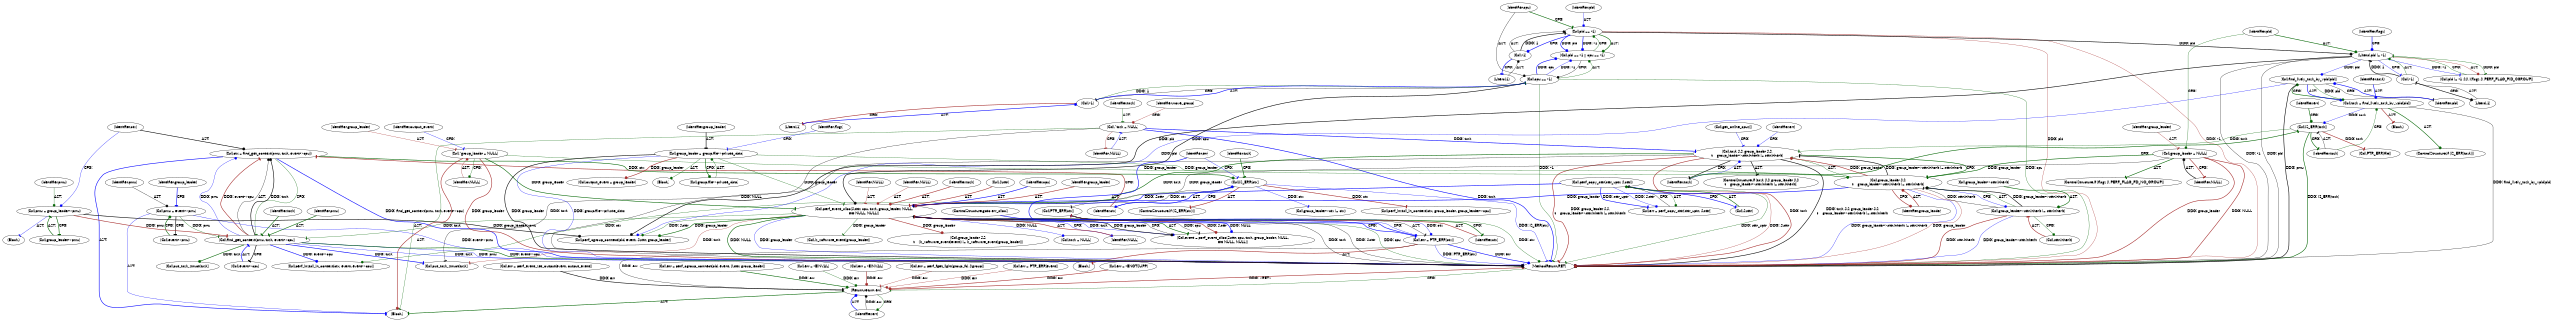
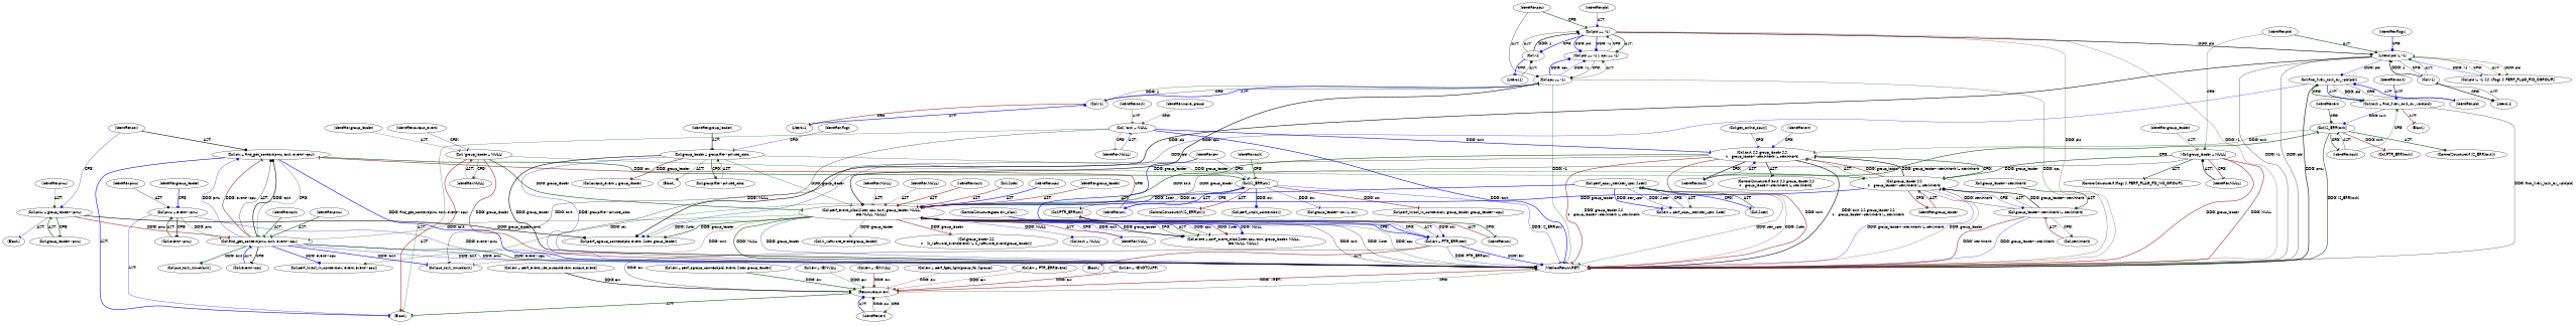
  digraph {
    fontname=Lato
    node [fontname=Lato]
    edge [arrowhead=dot color=darkgreen fontname=Lato style=bold]
    n1 [label="(Call,PTR_ERR(ctx))"]
-   n2 [label="(Call,err = PTR_ERR(ctx))"]
+   n2 [label="(Call,err = PTR_ERR(attr))"]
    n3 [label="(Identifier,ctx)"]
    n4 [label="(MethodReturn,RET)"]
    n5 [label="(Return,return err;)"]
    n6 [label="(Block,)"]
    n7 [label="(Call,IS_ERR(ctx))"]
    n8 [label="(Call,group_leader->ctx != ctx)"]
    n9 [label="(Call,perf_install_in_context(ctx, group_leader, group_leader->cpu))"]
    n10 [label="(Call,perf_install_in_context(ctx, event, event->cpu))"]
    n11 [label="(Identifier,ctx)"]
    n12 [label="(ControlStructure,if (IS_ERR(ctx)))"]
+   n13 [label="(Call,perf_unpin_context(ctx))"]
    n14 [label="(Call,ctx = find_get_context(pmu, task, event->cpu))"]
    n15 [label="(Call,find_get_context(pmu, task, event->cpu))"]
    n16 [label="(Block,)"]
    n17 [label="(Call,event->cpu)"]
    n18 [label="(Call,put_task_struct(task))"]
    n19 [label="(Call,put_task_struct(task))"]
    n20 [label="(Call,pmu = event->pmu)"]
    n21 [label="(Call,event->pmu)"]
    n22 [label="(Call,pmu = group_leader->pmu)"]
    n23 [label="(Call,group_leader->pmu)"]
    n24 [label="(Block,)"]
    n25 [label="(Call,perf_cgroup_connect(pid, event, &attr, group_leader))"]
    n26 [label="(Call,perf_event_alloc(&attr, cpu, task, group_leader, NULL,\n\t\t\t\t NULL, NULL))"]
    n27 [label="(Call,task = NULL)"]
    n28 [label="(Identifier,NULL)"]
    n29 [label="(Call,event = perf_event_alloc(&attr, cpu, task, group_leader, NULL,\n\t\t\t\t NULL, NULL))"]
    n30 [label="(Call,is_software_event(group_leader))"]
    n31 [label="(Call,group_leader &&\n\t    (is_software_event(event) != is_software_event(group_leader)))"]
    n32 [label="(Call,perf_copy_attr(attr_uptr, &attr))"]
    n33 [label="(Call,err = perf_copy_attr(attr_uptr, &attr))"]
    n34 [label="(Call,&attr)"]
    n35 [label="(Call,cpu == -1)"]
    n36 [label="(Call,-1)"]
    n37 [label="(Call,pid == -1 || cpu == -1)"]
    n38 [label="(Literal,1)"]
    n39 [label="(Call,pid == -1)"]
    n40 [label="(Call,task && group_leader &&\n\t    group_leader->attr.inherit != attr.inherit)"]
    n41 [label="(Call,group_leader &&\n\t    group_leader->attr.inherit != attr.inherit)"]
    n42 [label="(Identifier,task)"]
    n43 [label="(ControlStructure,if (task && group_leader &&\n\t    group_leader->attr.inherit != attr.inherit))"]
    n44 [label="(Call,group_leader->attr.inherit != attr.inherit)"]
    n45 [label="(Identifier,group_leader)"]
    n46 [label="(Call,IS_ERR(task))"]
    n47 [label="(Call,*task = NULL)"]
    n48 [label="(Identifier,NULL)"]
-   n49 [label="(Call,PTR_ERR(file))"]
+   n49 [label="(Call,PTR_ERR(task))"]
    n50 [label="(Identifier,task)"]
    n51 [label="(ControlStructure,if (IS_ERR(task)))"]
    n52 [label="(Call,task = find_lively_task_by_vpid(pid))"]
    n53 [label="(Call,find_lively_task_by_vpid(pid))"]
    n54 [label="(Block,)"]
    n55 [label="(Identifier,pid)"]
    n56 [label="(Literal,pid != -1)"]
    n57 [label="(Call,-1)"]
    n58 [label="(Call,pid != -1 && !(flags & PERF_FLAG_PID_CGROUP))"]
    n59 [label="(Literal,1)"]
    n60 [label="(Call,-1)"]
    n61 [label="(Literal,1)"]
    n62 [label="(Call,attr.inherit)"]
    n63 [label="(Call,*group_leader = NULL)"]
    n64 [label="(Identifier,NULL)"]
    n65 [label="(Call,group_leader = group.file->private_data)"]
    n66 [label="(Call,output_event = group_leader)"]
    n67 [label="(Call,group.file->private_data)"]
    n68 [label="(Block,)"]
    n69 [label="(Call,group_leader = NULL)"]
    n70 [label="(ControlStructure,if (flags & PERF_FLAG_FD_NO_GROUP))"]
    n71 [label="(Identifier,NULL)"]
    n72 [label="(Identifier,err)"]
    n73 [label="(Identifier,group_leader)"]
    n74 [label="(Identifier,group_leader)"]
    n75 [label="(Identifier,flags)"]
    n76 [label="(Identifier,task)"]
    n77 [label="(Identifier,group_leader)"]
    n78 [label="(Identifier,pmu)"]
    n79 [label="(Call,err = perf_fget_light(group_fd, &group))"]
    n80 [label="(Identifier,pmu)"]
    n81 [label="(Identifier,cpu)"]
    n82 [label="(Identifier,pmu)"]
    n83 [label="(Call,&attr)"]
    n84 [label="(Call,group_leader->attr.inherit)"]
    n85 [label="(Identifier,task)"]
    n86 [label="(Identifier,pid)"]
    n87 [label="(Identifier,pid)"]
    n88 [label="(Identifier,task)"]
    n89 [label="(Identifier,move_group)"]
    n90 [label="(Call,get_online_cpus())"]
    n91 [label="(Identifier,task)"]
    n92 [label="(ControlStructure,goto err_alloc;)"]
    n93 [label="(Identifier,cpu)"]
    n94 [label="(Call,err = PTR_ERR(event))"]
    n95 [label="(Identifier,group_leader)"]
    n96 [label="(Call,err = -ENOTSUPP)"]
    n97 [label="(Call,err = perf_event_set_output(event, output_event))"]
    n98 [label="(Call,err = perf_cgroup_connect(pid, event, &attr, group_leader))"]
    n99 [label="(Identifier,ctx)"]
    n100 [label="(Identifier,task)"]
    n101 [label="(Call,err = -EINVAL)"]
    n102 [label="(Identifier,group_leader)"]
    n103 [label="(Identifier,NULL)"]
    n104 [label="(Identifier,flags)"]
    n105 [label="(Identifier,err)"]
    n106 [label="(Identifier,err)"]
    n107 [label="(Identifier,err)"]
    n108 [label="(Call,err = -EINVAL)"]
    n109 [label="(Identifier,NULL)"]
    n110 [label="(Identifier,output_event)"]
    n1 -> n2 [arrowhead=tee color=black label="AST: " style=solid]
    n1 -> n2 [color=blue label="DDG: ctx" style=solid]
    n1 -> n3 [arrowhead=tee label="CFG: "]
-   n1 -> n4 [label="DDG: ctx" style=solid]
    n2 -> n1 [arrowhead=tee color=blue label="CFG: " style=solid]
    n2 -> n4 [color=blue label="DDG: err"]
    n2 -> n4 [arrowhead=tee color=blue label="DDG: PTR_ERR(ctx)" style=solid]
    n2 -> n5 [arrowhead=tee color=black label="DDG: err" style=solid]
    n2 -> n6 [arrowhead=tee color=brown label="AST: "]
    n3 -> n1 [arrowhead=tee color=brown label="AST: "]
    n4 -> n5 [arrowhead=tee label="CFG: " style=solid]
    n5 -> n4 [color=brown label="DDG: <RET>"]
    n5 -> n16 [arrowhead=tee label="AST: "]
    n5 -> n72 [label="CFG: " style=solid]
    n7 -> n1 [arrowhead=tee color=black label="DDG: ctx" style=solid]
    n7 -> n4 [arrowhead=tee color=blue label="DDG: IS_ERR(ctx)" style=solid]
    n7 -> n8 [arrowhead=tee color=blue label="DDG: ctx" style=solid]
    n7 -> n9 [arrowhead=tee color=brown label="DDG: ctx"]
    n7 -> n10 [label="DDG: ctx" style=solid]
    n7 -> n11 [color=blue label="CFG: " style=solid]
    n7 -> n12 [arrowhead=tee color=brown label="AST: "]
+   n7 -> n13 [color=blue label="DDG: ctx"]
    n11 -> n7 [color=blue label="AST: "]
    n11 -> n14 [arrowhead=tee color=brown label="CFG: "]
    n14 -> n4 [color=blue label="DDG: find_get_context(pmu, task, event->cpu)"]
    n14 -> n7 [label="DDG: ctx"]
    n14 -> n15 [arrowhead=tee label="CFG: " style=solid]
    n14 -> n16 [arrowhead=tee color=blue label="AST: "]
    n15 -> n4 [color=blue label="DDG: task" style=solid]
    n15 -> n4 [color=blue label="DDG: pmu" style=solid]
    n15 -> n4 [label="DDG: event->cpu"]
    n15 -> n10 [color=blue label="DDG: event->cpu"]
    n15 -> n14 [color=black label="AST: " style=solid]
    n15 -> n14 [color=blue label="DDG: pmu" style=solid]
    n15 -> n14 [color=black label="DDG: task"]
    n15 -> n14 [arrowhead=tee color=brown label="DDG: event->cpu"]
    n15 -> n17 [arrowhead=tee color=black label="CFG: "]
    n15 -> n18 [label="DDG: task"]
    n15 -> n19 [arrowhead=tee color=blue label="DDG: task"]
    n17 -> n15 [arrowhead=tee color=blue label="AST: "]
    n20 -> n4 [arrowhead=tee color=blue label="DDG: event->pmu" style=solid]
    n20 -> n15 [arrowhead=tee label="DDG: pmu" style=solid]
    n20 -> n16 [arrowhead=tee color=blue label="AST: " style=solid]
    n20 -> n21 [arrowhead=tee color=black label="CFG: "]
-   n21 -> n20 [label="CFG: "]
+   n21 -> n20 [label="AST: "]
    n22 -> n15 [arrowhead=tee color=brown label="DDG: pmu"]
    n22 -> n23 [arrowhead=tee label="CFG: "]
    n22 -> n24 [arrowhead=tee color=blue label="AST: " style=solid]
    n22 -> n25 [color=black label="DDG: group_leader->pmu"]
    n23 -> n22 [arrowhead=tee label="AST: "]
    n26 -> n4 [arrowhead=tee color=black label="DDG: task" style=solid]
    n26 -> n4 [arrowhead=tee color=black label="DDG: &attr" style=solid]
    n26 -> n4 [label="DDG: cpu" style=solid]
    n26 -> n4 [label="DDG: NULL"]
    n26 -> n4 [color=blue label="DDG: group_leader" style=solid]
    n26 -> n15 [arrowhead=tee label="DDG: task" style=solid]
    n26 -> n19 [arrowhead=tee color=brown label="DDG: task" style=solid]
    n26 -> n25 [label="DDG: &attr" style=solid]
    n26 -> n25 [label="DDG: group_leader"]
    n26 -> n27 [color=blue label="DDG: NULL" style=solid]
    n26 -> n28 [color=blue label="CFG: " style=solid]
    n26 -> n29 [arrowhead=tee label="AST: "]
    n26 -> n29 [arrowhead=tee color=black label="DDG: cpu" style=solid]
    n26 -> n29 [color=brown label="DDG: &attr"]
    n26 -> n29 [color=blue label="DDG: NULL"]
    n26 -> n29 [color=blue label="DDG: task" style=solid]
    n26 -> n29 [color=black label="DDG: group_leader"]
    n26 -> n30 [arrowhead=tee label="DDG: group_leader" style=solid]
    n26 -> n31 [color=brown label="DDG: group_leader"]
    n28 -> n26 [arrowhead=tee color=brown label="AST: "]
    n29 -> n26 [arrowhead=tee color=black label="CFG: " style=solid]
    n32 -> n4 [arrowhead=tee label="DDG: attr_uptr" style=solid]
    n32 -> n4 [color=brown label="DDG: &attr" style=solid]
    n32 -> n26 [color=blue label="DDG: &attr"]
    n32 -> n33 [label="AST: " style=solid]
    n32 -> n33 [arrowhead=tee color=blue label="DDG: attr_uptr"]
    n32 -> n33 [color=blue label="DDG: &attr" style=solid]
    n32 -> n34 [arrowhead=tee color=blue label="CFG: "]
    n33 -> n32 [arrowhead=tee color=black label="CFG: " style=solid]
    n34 -> n32 [label="AST: "]
    n35 -> n4 [arrowhead=tee label="DDG: -1" style=solid]
    n35 -> n4 [label="DDG: cpu" style=solid]
    n35 -> n26 [color=black label="DDG: cpu"]
    n35 -> n36 [arrowhead=tee color=black label="CFG: " style=solid]
    n35 -> n37 [label="AST: " style=solid]
    n35 -> n37 [color=blue label="DDG: cpu"]
    n35 -> n37 [color=blue label="DDG: -1" style=solid]
    n36 -> n35 [arrowhead=tee color=blue label="AST: "]
    n36 -> n35 [arrowhead=tee label="DDG: 1" style=solid]
    n36 -> n38 [arrowhead=tee color=brown label="CFG: "]
    n37 -> n35 [color=black label="CFG: " style=solid]
    n37 -> n39 [label="CFG: " style=solid]
    n38 -> n36 [color=blue label="AST: "]
    n39 -> n4 [arrowhead=tee color=brown label="DDG: -1" style=solid]
    n39 -> n4 [color=brown label="DDG: pid" style=solid]
    n39 -> n37 [label="AST: "]
    n39 -> n37 [color=blue label="DDG: pid"]
    n39 -> n37 [color=blue label="DDG: -1"]
    n39 -> n56 [color=black label="DDG: pid"]
    n39 -> n60 [color=blue label="CFG: "]
    n40 -> n4 [arrowhead=tee color=brown label="DDG: group_leader &&\n\t    group_leader->attr.inherit != attr.inherit"]
    n40 -> n4 [color=brown label="DDG: task"]
    n40 -> n4 [arrowhead=tee color=black label="DDG: task && group_leader &&\n\t    group_leader->attr.inherit != attr.inherit"]
    n40 -> n19 [arrowhead=tee color=black label="DDG: task" style=solid]
    n40 -> n26 [arrowhead=tee label="DDG: task"]
    n40 -> n41 [arrowhead=tee label="CFG: "]
    n40 -> n42 [arrowhead=tee color=black label="CFG: "]
    n40 -> n43 [arrowhead=tee color=black label="AST: "]
    n41 -> n4 [color=blue label="DDG: group_leader->attr.inherit != attr.inherit" style=solid]
    n41 -> n4 [color=brown label="DDG: group_leader" style=solid]
    n41 -> n26 [color=blue label="DDG: group_leader"]
    n41 -> n40 [arrowhead=tee label="AST: " style=solid]
    n41 -> n40 [color=brown label="DDG: group_leader"]
    n41 -> n40 [arrowhead=tee color=black label="DDG: group_leader->attr.inherit != attr.inherit"]
    n41 -> n44 [color=blue label="CFG: " style=solid]
    n41 -> n45 [color=brown label="CFG: "]
    n42 -> n40 [color=blue label="AST: " style=solid]
    n42 -> n46 [arrowhead=tee label="CFG: "]
    n44 -> n4 [color=brown label="DDG: attr.inherit"]
    n44 -> n4 [arrowhead=tee color=blue label="DDG: group_leader->attr.inherit" style=solid]
    n44 -> n41 [label="AST: " style=solid]
    n44 -> n41 [color=black label="DDG: group_leader->attr.inherit"]
    n44 -> n41 [arrowhead=tee color=black label="DDG: attr.inherit" style=solid]
    n44 -> n62 [label="CFG: " style=solid]
    n45 -> n41 [color=brown label="AST: "]
    n46 -> n4 [label="DDG: IS_ERR(task)"]
    n46 -> n40 [arrowhead=tee label="DDG: task" style=solid]
    n46 -> n49 [arrowhead=tee color=brown label="DDG: task"]
    n46 -> n50 [arrowhead=tee label="CFG: "]
-   n52 -> n51 [label="AST: "]
+   n46 -> n51 [label="AST: "]
    n47 -> n4 [arrowhead=tee color=blue label="DDG: task"]
    n47 -> n4 [arrowhead=tee color=black label="DDG: NULL" style=solid]
    n47 -> n16 [arrowhead=tee label="AST: " style=solid]
    n47 -> n40 [arrowhead=tee color=blue label="DDG: task"]
    n47 -> n48 [arrowhead=tee color=brown label="CFG: " style=solid]
    n48 -> n47 [arrowhead=tee color=blue label="AST: " style=solid]
    n50 -> n46 [arrowhead=tee color=black label="AST: " style=solid]
    n50 -> n52 [label="CFG: " style=solid]
    n52 -> n4 [color=black label="DDG: find_lively_task_by_vpid(pid)" style=solid]
    n52 -> n46 [color=blue label="DDG: task" style=solid]
    n52 -> n53 [label="CFG: "]
    n52 -> n54 [arrowhead=tee color=brown label="AST: "]
    n53 -> n4 [arrowhead=tee color=black label="DDG: pmu"]
    n53 -> n25 [color=blue label="DDG: pid" style=solid]
    n53 -> n52 [color=blue label="AST: "]
    n53 -> n52 [label="DDG: pid" style=solid]
    n53 -> n55 [arrowhead=tee color=black label="CFG: " style=solid]
    n55 -> n53 [color=blue label="AST: "]
    n56 -> n4 [color=black label="DDG: pid" style=solid]
    n56 -> n4 [color=black label="DDG: -1" style=solid]
    n56 -> n25 [color=black label="DDG: pid"]
    n56 -> n53 [color=blue label="DDG: pid" style=solid]
    n56 -> n57 [arrowhead=tee color=blue label="CFG: " style=solid]
    n56 -> n58 [color=brown label="AST: " style=solid]
    n56 -> n58 [arrowhead=tee label="DDG: pid" style=solid]
    n56 -> n58 [arrowhead=tee color=blue label="DDG: -1" style=solid]
    n57 -> n56 [label="AST: " style=solid]
    n57 -> n56 [arrowhead=tee color=black label="DDG: 1"]
    n57 -> n59 [color=black label="CFG: "]
    n58 -> n56 [arrowhead=tee label="CFG: " style=solid]
    n59 -> n57 [arrowhead=tee color=black label="AST: " style=solid]
    n60 -> n39 [color=black label="AST: " style=solid]
    n60 -> n39 [arrowhead=tee color=black label="DDG: 1"]
    n60 -> n61 [arrowhead=tee color=blue label="CFG: "]
    n61 -> n60 [color=black label="AST: " style=solid]
    n62 -> n44 [arrowhead=tee color=brown label="AST: "]
    n63 -> n4 [color=brown label="DDG: group_leader"]
    n63 -> n16 [color=brown label="AST: "]
    n63 -> n26 [arrowhead=tee label="DDG: group_leader"]
    n63 -> n41 [label="DDG: group_leader" style=solid]
    n63 -> n64 [label="CFG: " style=solid]
    n64 -> n63 [color=brown label="AST: " style=solid]
    n65 -> n4 [color=blue label="DDG: group.file->private_data" style=solid]
    n65 -> n4 [color=black label="DDG: group_leader"]
    n65 -> n26 [arrowhead=tee label="DDG: group_leader" style=solid]
    n65 -> n41 [label="DDG: group_leader" style=solid]
    n65 -> n66 [color=brown label="DDG: group_leader"]
    n65 -> n67 [label="CFG: "]
    n65 -> n68 [label="AST: " style=solid]
    n67 -> n65 [label="AST: " style=solid]
    n69 -> n4 [color=brown label="DDG: NULL"]
    n69 -> n4 [arrowhead=tee color=brown label="DDG: group_leader"]
    n69 -> n26 [arrowhead=tee color=black label="DDG: group_leader" style=solid]
    n69 -> n41 [arrowhead=tee label="DDG: group_leader"]
    n69 -> n70 [arrowhead=tee label="AST: "]
    n69 -> n71 [arrowhead=tee color=brown label="CFG: "]
    n71 -> n69 [color=black label="AST: "]
    n72 -> n5 [color=blue label="AST: "]
    n72 -> n5 [color=black label="DDG: err" style=solid]
    n73 -> n69 [arrowhead=tee color=brown label="AST: " style=solid]
    n74 -> n63 [arrowhead=tee color=brown label="AST: " style=solid]
    n75 -> n65 [arrowhead=tee color=blue label="CFG: " style=solid]
    n76 -> n26 [color=brown label="AST: "]
    n77 -> n65 [arrowhead=tee color=black label="AST: "]
    n78 -> n20 [color=black label="AST: " style=solid]
    n79 -> n5 [arrowhead=tee color=brown label="DDG: err" style=solid]
    n80 -> n22 [label="AST: " style=solid]
    n81 -> n35 [color=black label="AST: " style=solid]
    n81 -> n39 [arrowhead=tee label="CFG: "]
    n82 -> n15 [arrowhead=tee label="AST: "]
    n83 -> n26 [arrowhead=tee color=brown label="AST: "]
    n84 -> n44 [label="AST: "]
    n85 -> n7 [arrowhead=tee label="CFG: "]
    n86 -> n39 [color=blue label="AST: " style=solid]
    n87 -> n56 [label="AST: "]
    n87 -> n69 [label="CFG: " style=solid]
    n88 -> n47 [arrowhead=tee label="AST: " style=solid]
    n89 -> n47 [color=brown label="CFG: " style=solid]
    n90 -> n40 [arrowhead=tee color=blue label="CFG: " style=solid]
    n91 -> n52 [color=blue label="AST: "]
    n92 -> n2 [arrowhead=tee color=blue label="CFG: "]
    n93 -> n26 [color=blue label="AST: "]
    n94 -> n5 [color=brown label="DDG: err" style=solid]
    n95 -> n26 [color=brown label="AST: "]
    n96 -> n5 [color=brown label="DDG: err"]
    n97 -> n5 [arrowhead=tee color=black label="DDG: err"]
    n98 -> n5 [label="DDG: err"]
    n99 -> n14 [color=black label="AST: "]
    n99 -> n22 [color=blue label="CFG: " style=solid]
    n100 -> n15 [arrowhead=tee label="AST: "]
    n101 -> n5 [label="DDG: err" style=solid]
    n102 -> n20 [arrowhead=tee color=blue label="CFG: "]
    n103 -> n26 [arrowhead=tee color=brown label="AST: " style=solid]
    n104 -> n56 [color=blue label="CFG: "]
    n105 -> n46 [label="CFG: "]
    n106 -> n2 [arrowhead=tee color=blue label="AST: "]
    n106 -> n7 [arrowhead=tee color=blue label="CFG: " style=solid]
    n107 -> n40 [color=blue label="CFG: " style=solid]
    n108 -> n5 [color=brown label="DDG: err"]
    n109 -> n26 [color=brown label="AST: " style=solid]
    n110 -> n63 [arrowhead=tee color=blue label="CFG: " style=solid]
  }
